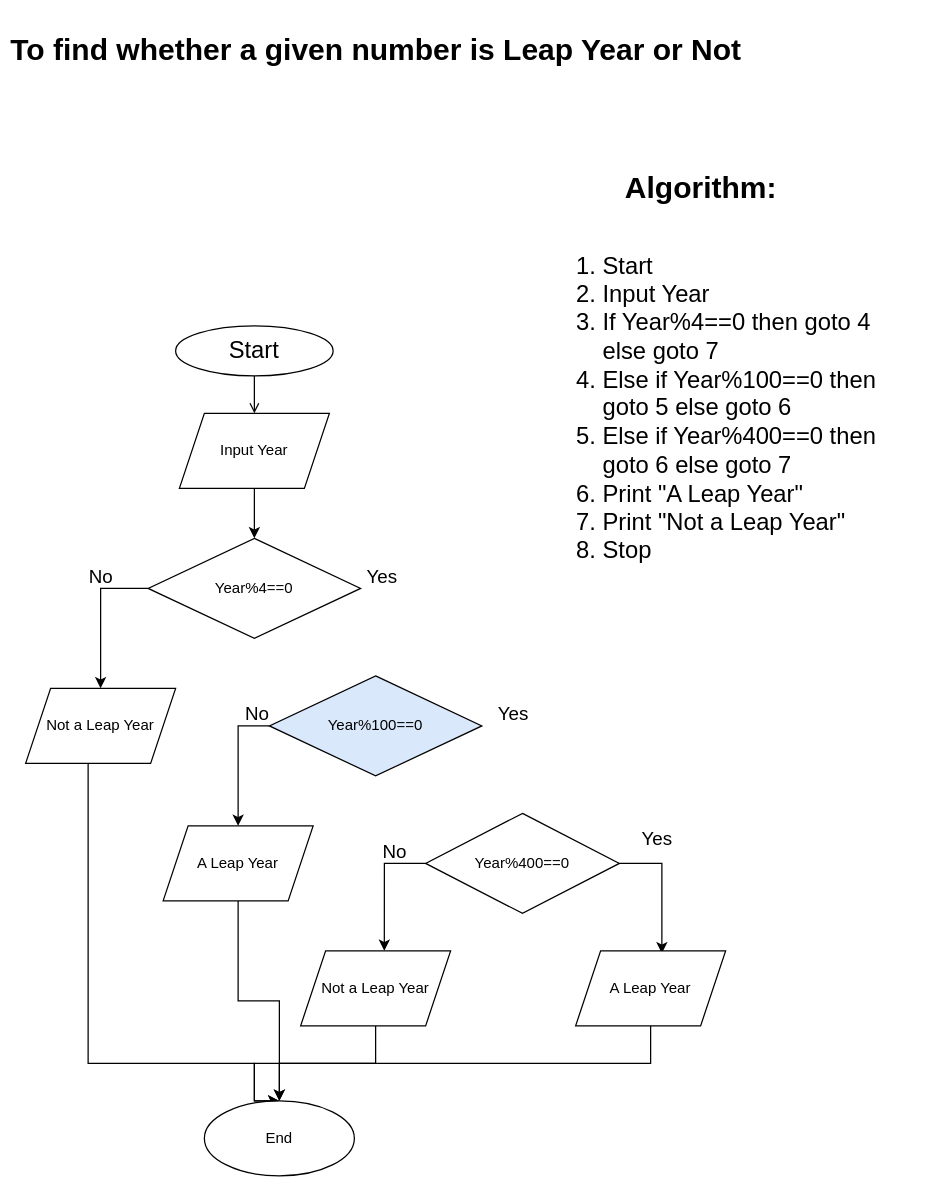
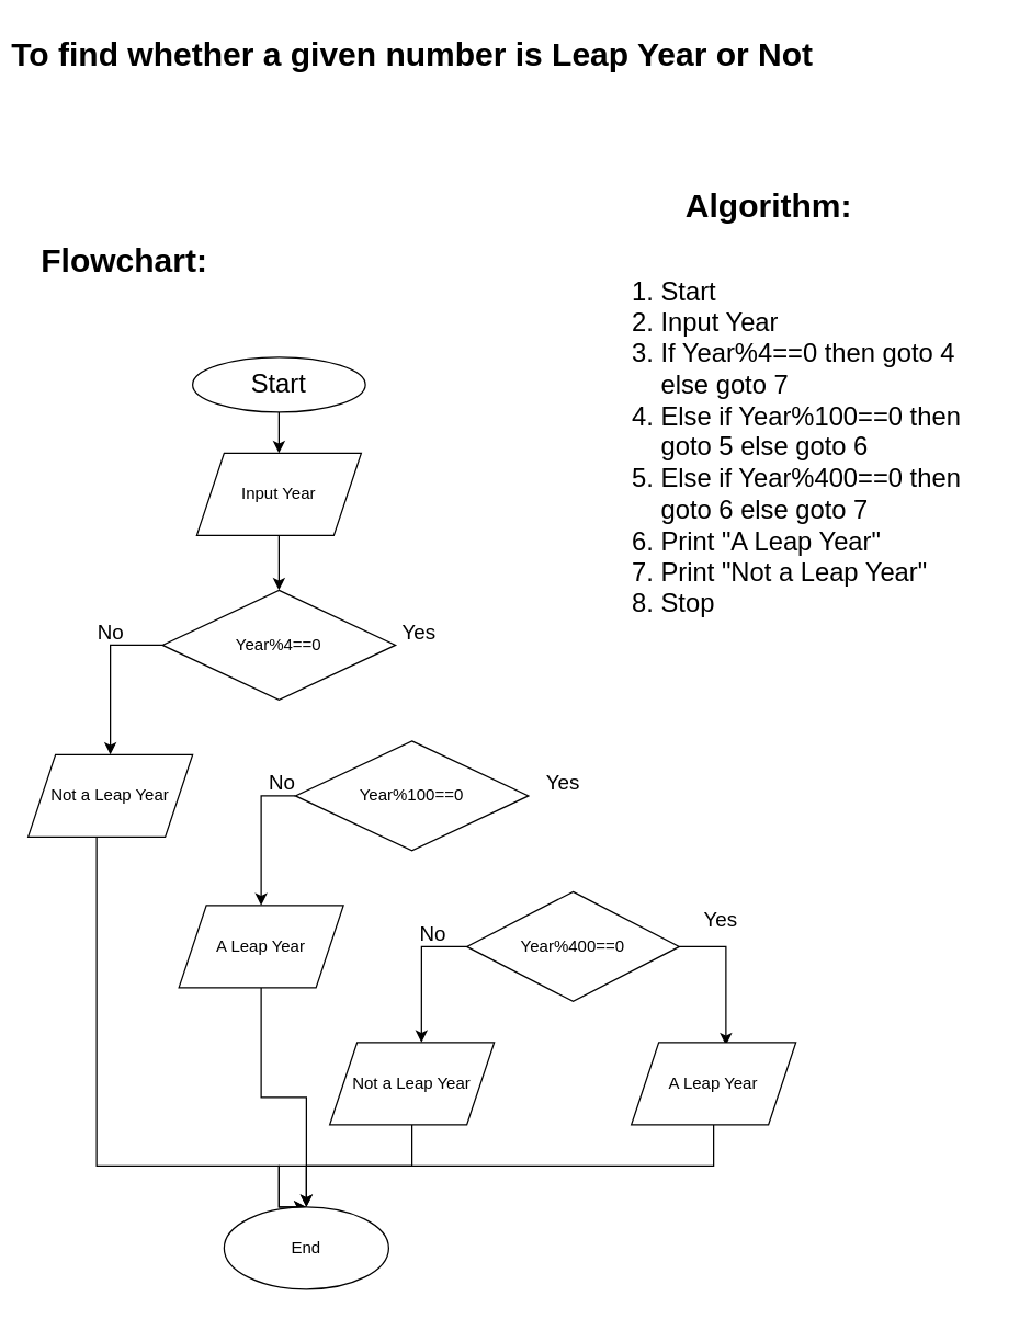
  <mxCell id="0" />
  <mxCell id="1" parent="0" />
- <mxCell id="2" value="" style="edgeStyle=orthogonalEdgeStyle;rounded=0;orthogonalLoop=1;jettySize=auto;html=1;endArrow=open;" edge="1" parent="1" source="3" target="9"><mxGeometry relative="1" as="geometry" /></mxCell>
+ <mxCell id="2" value="" style="edgeStyle=orthogonalEdgeStyle;rounded=0;orthogonalLoop=1;jettySize=auto;html=1;" edge="1" parent="1" source="3" target="9"><mxGeometry relative="1" as="geometry" /></mxCell>
  <mxCell id="3" value="&lt;font style=&quot;font-size: 19px;&quot;&gt;Start&lt;/font&gt;" style="ellipse;whiteSpace=wrap;html=1;" parent="1" vertex="1"><mxGeometry x="140" y="260" width="126" height="40" as="geometry" /></mxCell>
  <mxCell id="4" value="Algorithm:" style="text;strokeColor=none;fillColor=none;html=1;fontSize=24;fontStyle=1;verticalAlign=middle;align=center;" parent="1" vertex="1"><mxGeometry x="510" y="130" width="100" height="40" as="geometry" /></mxCell>
+ <mxCell id="5" value="Flowchart:" style="text;strokeColor=none;fillColor=none;html=1;fontSize=24;fontStyle=1;verticalAlign=middle;align=center;" parent="1" vertex="1"><mxGeometry x="40" y="170" width="100" height="40" as="geometry" /></mxCell>
  <mxCell id="6" value="To find whether a given number is Leap Year or Not" style="text;strokeColor=none;fillColor=none;html=1;fontSize=24;fontStyle=1;verticalAlign=middle;align=center;" parent="1" vertex="1"><mxGeometry x="250" y="20" width="100" height="40" as="geometry" /></mxCell>
  <mxCell id="7" value="&lt;ol&gt;&lt;li&gt;Start&lt;/li&gt;&lt;li&gt;Input Year&lt;br&gt;&lt;/li&gt;&lt;li&gt;If Year%4==0 then goto 4 else goto 7&lt;/li&gt;&lt;li&gt;Else if Year%100==0 then goto 5 else goto 6&lt;/li&gt;&lt;li&gt;Else if Year%400==0 then goto 6 else goto 7&lt;/li&gt;&lt;li&gt;Print &quot;A Leap Year&quot;&lt;/li&gt;&lt;li&gt;Print &quot;Not a Leap Year&quot;&lt;/li&gt;&lt;li&gt;Stop&lt;/li&gt;&lt;/ol&gt;" style="text;strokeColor=none;fillColor=none;html=1;whiteSpace=wrap;verticalAlign=middle;overflow=hidden;fontSize=19;" parent="1" vertex="1"><mxGeometry x="440" y="180" width="290" height="280" as="geometry" /></mxCell>
  <mxCell id="8" value="" style="edgeStyle=orthogonalEdgeStyle;rounded=0;orthogonalLoop=1;jettySize=auto;html=1;" edge="1" parent="1" source="9" target="11"><mxGeometry relative="1" as="geometry" /></mxCell>
  <mxCell id="9" value="Input Year" style="shape=parallelogram;perimeter=parallelogramPerimeter;whiteSpace=wrap;html=1;fixedSize=1;" vertex="1" parent="1"><mxGeometry x="143" y="330" width="120" height="60" as="geometry" /></mxCell>
  <mxCell id="10" style="edgeStyle=orthogonalEdgeStyle;rounded=0;orthogonalLoop=1;jettySize=auto;html=1;entryX=0.5;entryY=0;entryDx=0;entryDy=0;" edge="1" parent="1" source="11" target="13"><mxGeometry relative="1" as="geometry"><Array as="points"><mxPoint x="80" y="470" /></Array></mxGeometry></mxCell>
  <mxCell id="11" value="Year%4==0" style="rhombus;whiteSpace=wrap;html=1;" vertex="1" parent="1"><mxGeometry x="118" y="430" width="170" height="80" as="geometry" /></mxCell>
  <mxCell id="12" style="edgeStyle=orthogonalEdgeStyle;rounded=0;orthogonalLoop=1;jettySize=auto;html=1;entryX=0.5;entryY=0;entryDx=0;entryDy=0;" edge="1" parent="1" source="13" target="25"><mxGeometry relative="1" as="geometry"><mxPoint x="200" y="880" as="targetPoint" /><Array as="points"><mxPoint x="70" y="850" /><mxPoint x="203" y="850" /></Array></mxGeometry></mxCell>
  <mxCell id="13" value="Not a Leap Year" style="shape=parallelogram;perimeter=parallelogramPerimeter;whiteSpace=wrap;html=1;fixedSize=1;" vertex="1" parent="1"><mxGeometry x="20" y="550" width="120" height="60" as="geometry" /></mxCell>
  <mxCell id="14" style="edgeStyle=orthogonalEdgeStyle;rounded=0;orthogonalLoop=1;jettySize=auto;html=1;entryX=0.5;entryY=0;entryDx=0;entryDy=0;" edge="1" parent="1" source="15" target="17"><mxGeometry relative="1" as="geometry"><Array as="points"><mxPoint x="190" y="580" /></Array></mxGeometry></mxCell>
- <mxCell id="15" value="Year%100==0" style="rhombus;whiteSpace=wrap;html=1;fillColor=#dae8fc;" vertex="1" parent="1"><mxGeometry x="215" y="540" width="170" height="80" as="geometry" /></mxCell>
+ <mxCell id="15" value="Year%100==0" style="rhombus;whiteSpace=wrap;html=1;" vertex="1" parent="1"><mxGeometry x="215" y="540" width="170" height="80" as="geometry" /></mxCell>
  <mxCell id="16" style="edgeStyle=orthogonalEdgeStyle;rounded=0;orthogonalLoop=1;jettySize=auto;html=1;entryX=0.5;entryY=0;entryDx=0;entryDy=0;" edge="1" parent="1" source="17" target="25"><mxGeometry relative="1" as="geometry" /></mxCell>
  <mxCell id="17" value="A Leap Year" style="shape=parallelogram;perimeter=parallelogramPerimeter;whiteSpace=wrap;html=1;fixedSize=1;" vertex="1" parent="1"><mxGeometry x="130" y="660" width="120" height="60" as="geometry" /></mxCell>
  <mxCell id="18" style="edgeStyle=orthogonalEdgeStyle;rounded=0;orthogonalLoop=1;jettySize=auto;html=1;entryX=0.558;entryY=0;entryDx=0;entryDy=0;entryPerimeter=0;" edge="1" parent="1" source="20" target="22"><mxGeometry relative="1" as="geometry"><Array as="points"><mxPoint x="307" y="690" /></Array></mxGeometry></mxCell>
  <mxCell id="19" style="edgeStyle=orthogonalEdgeStyle;rounded=0;orthogonalLoop=1;jettySize=auto;html=1;entryX=0.575;entryY=0.033;entryDx=0;entryDy=0;entryPerimeter=0;" edge="1" parent="1" source="20" target="24"><mxGeometry relative="1" as="geometry"><Array as="points"><mxPoint x="529" y="690" /></Array></mxGeometry></mxCell>
  <mxCell id="20" value="Year%400==0" style="rhombus;whiteSpace=wrap;html=1;" vertex="1" parent="1"><mxGeometry x="340" y="650" width="155" height="80" as="geometry" /></mxCell>
  <mxCell id="21" style="edgeStyle=orthogonalEdgeStyle;rounded=0;orthogonalLoop=1;jettySize=auto;html=1;entryX=0.5;entryY=0;entryDx=0;entryDy=0;" edge="1" parent="1" source="22" target="25"><mxGeometry relative="1" as="geometry" /></mxCell>
  <mxCell id="22" value="Not a Leap Year" style="shape=parallelogram;perimeter=parallelogramPerimeter;whiteSpace=wrap;html=1;fixedSize=1;" vertex="1" parent="1"><mxGeometry x="240" y="760" width="120" height="60" as="geometry" /></mxCell>
  <mxCell id="23" style="edgeStyle=orthogonalEdgeStyle;rounded=0;orthogonalLoop=1;jettySize=auto;html=1;entryX=0.5;entryY=0;entryDx=0;entryDy=0;" edge="1" parent="1" source="24" target="25"><mxGeometry relative="1" as="geometry"><mxPoint x="210" y="880" as="targetPoint" /><Array as="points"><mxPoint x="520" y="850" /><mxPoint x="203" y="850" /></Array></mxGeometry></mxCell>
  <mxCell id="24" value="A Leap Year" style="shape=parallelogram;perimeter=parallelogramPerimeter;whiteSpace=wrap;html=1;fixedSize=1;" vertex="1" parent="1"><mxGeometry x="460" y="760" width="120" height="60" as="geometry" /></mxCell>
  <mxCell id="25" value="End" style="ellipse;whiteSpace=wrap;html=1;" vertex="1" parent="1"><mxGeometry x="163" y="880" width="120" height="60" as="geometry" /></mxCell>
  <mxCell id="26" value="Yes" style="text;strokeColor=none;fillColor=none;html=1;fontSize=15;fontStyle=0;verticalAlign=middle;align=center;" vertex="1" parent="1"><mxGeometry x="500" y="660" width="50" height="20" as="geometry" /></mxCell>
  <mxCell id="27" value="Yes" style="text;strokeColor=none;fillColor=none;html=1;fontSize=15;fontStyle=0;verticalAlign=middle;align=center;" vertex="1" parent="1"><mxGeometry x="280" y="450" width="50" height="20" as="geometry" /></mxCell>
  <mxCell id="28" value="Yes" style="text;strokeColor=none;fillColor=none;html=1;fontSize=15;fontStyle=0;verticalAlign=middle;align=center;" vertex="1" parent="1"><mxGeometry x="385" y="560" width="50" height="20" as="geometry" /></mxCell>
  <mxCell id="29" value="No" style="text;strokeColor=none;fillColor=none;html=1;fontSize=15;fontStyle=0;verticalAlign=middle;align=center;" vertex="1" parent="1"><mxGeometry x="55" y="450" width="50" height="20" as="geometry" /></mxCell>
  <mxCell id="30" value="No" style="text;strokeColor=none;fillColor=none;html=1;fontSize=15;fontStyle=0;verticalAlign=middle;align=center;" vertex="1" parent="1"><mxGeometry x="180" y="560" width="50" height="20" as="geometry" /></mxCell>
  <mxCell id="31" value="No" style="text;strokeColor=none;fillColor=none;html=1;fontSize=15;fontStyle=0;verticalAlign=middle;align=center;" vertex="1" parent="1"><mxGeometry x="290" y="670" width="50" height="20" as="geometry" /></mxCell>
